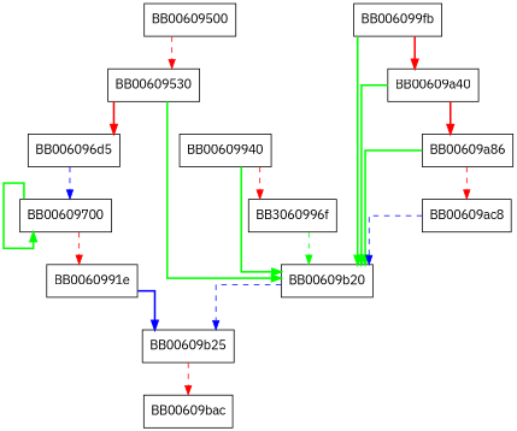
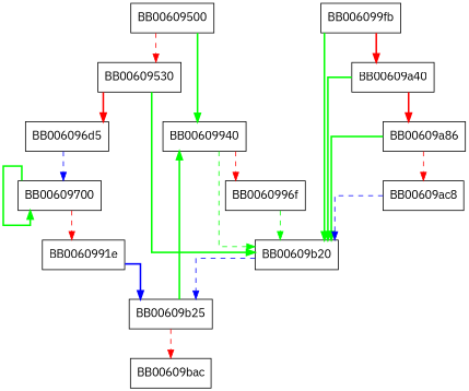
  digraph {
    fontname="IBM Plex Sans"
    splines=ortho
    node [fontname="IBM Plex Sans" shape=box]
    edge [color=green fontname="IBM Plex Sans" style=bold]
    BB00609500
    BB00609940
    BB00609530
    BB00609b20
-   BB0060996f [label=BB3060996f]
+   BB0060996f
    BB006096d5
    BB00609b25
    BB00609700
    BB00609bac
    BB0060991e
    BB006099fb
    BB00609a40
    BB00609a86
    BB00609ac8
+   BB00609500 -> BB00609940
    BB00609500 -> BB00609530 [color=red style=dashed]
-   BB00609940 -> BB00609b20
+   BB00609940 -> BB00609b20 [style=dashed]
    BB00609940 -> BB0060996f [color=red style=dashed]
    BB00609530 -> BB00609b20
    BB00609530 -> BB006096d5 [color=red]
    BB00609b20 -> BB00609b25 [color=blue style=dashed]
    BB0060996f -> BB00609b20 [style=dashed]
    BB006096d5 -> BB00609700 [color=blue style=dashed]
+   BB00609b25 -> BB00609940
    BB00609b25 -> BB00609bac [color=red style=dashed]
    BB00609700 -> BB00609700
    BB00609700 -> BB0060991e [color=red style=dashed]
    BB0060991e -> BB00609b25 [color=blue]
    BB006099fb -> BB00609b20
    BB006099fb -> BB00609a40 [color=red]
    BB00609a40 -> BB00609b20
    BB00609a40 -> BB00609a86 [color=red]
    BB00609a86 -> BB00609b20
    BB00609a86 -> BB00609ac8 [color=red style=dashed]
    BB00609ac8 -> BB00609b20 [color=blue style=dashed]
  }
